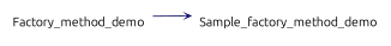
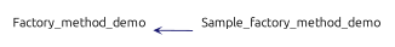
  digraph {
    rankdir=LR
    node [fontname=Ubuntu fontsize=12 shape=plaintext color=black]
    n1 [label=Factory_method_demo]
    n2 [label=Sample_factory_method_demo]
-   n2 -> n1 [arrowhead=open arrowsize=0.5 arrowtail=open color=midnightblue dir=back fontname=Ubuntu labelfontsize=10 style=solid]
+   n1 -> n2 [arrowhead=open arrowsize=0.5 arrowtail=open color=midnightblue dir=back fontname=Ubuntu labelfontsize=10 style=solid]
  }
